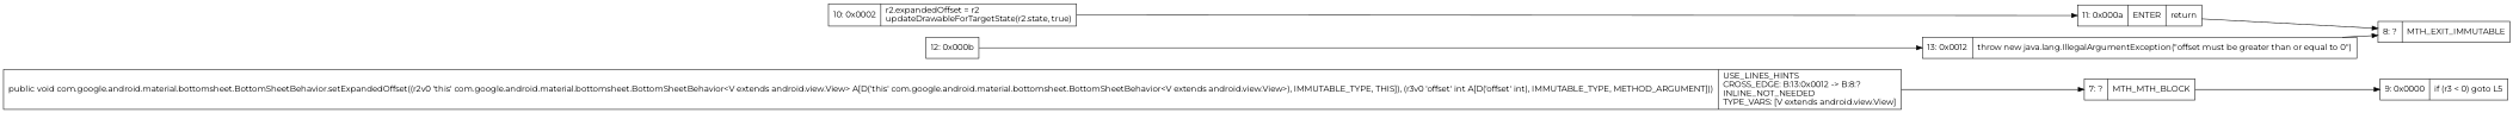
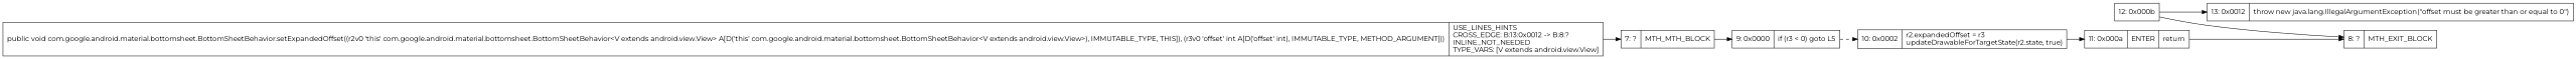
  digraph {
    fontname=Montserrat
    rankdir=LR
    node [fontname=Montserrat shape=record]
    edge [fontname=Montserrat]
    n1 [label="{7\:\ ?|MTH_MTH_BLOCK\l}"]
    n2 [label="{9\:\ 0x0000|if (r3 \< 0) goto L5\l}"]
-   n3 [label="{10\:\ 0x0002|r2.expandedOffset = r2\lupdateDrawableForTargetState(r2.state, true)\l}"]
+   n3 [label="{10\:\ 0x0002|r2.expandedOffset = r3\lupdateDrawableForTargetState(r2.state, true)\l}"]
    n4 [label="{11\:\ 0x000a|ENTER\l|return\l}"]
    n5 [label="{12\:\ 0x000b}"]
    n6 [label="{13\:\ 0x0012|throw new java.lang.IllegalArgumentException(\"offset must be greater than or equal to 0\")\l}"]
-   n7 [label="{8\:\ ?|MTH_EXIT_IMMUTABLE\l}"]
+   n7 [label="{8\:\ ?|MTH_EXIT_BLOCK\l}"]
    n8 [label="{public void com.google.android.material.bottomsheet.BottomSheetBehavior.setExpandedOffset((r2v0 'this' com.google.android.material.bottomsheet.BottomSheetBehavior\<V extends android.view.View\> A[D('this' com.google.android.material.bottomsheet.BottomSheetBehavior\<V extends android.view.View\>), IMMUTABLE_TYPE, THIS]), (r3v0 'offset' int A[D('offset' int), IMMUTABLE_TYPE, METHOD_ARGUMENT]))  | USE_LINES_HINTS\lCROSS_EDGE: B:13:0x0012 \-\> B:8:?\lINLINE_NOT_NEEDED\lTYPE_VARS: [V extends android.view.View]\l}"]
    n1 -> n2
+   n2 -> n3 [style=dashed]
    n3 -> n4
    n4 -> n7
    n5 -> n6
-   n6 -> n7
+   n5 -> n7
    n8 -> n1
  }
